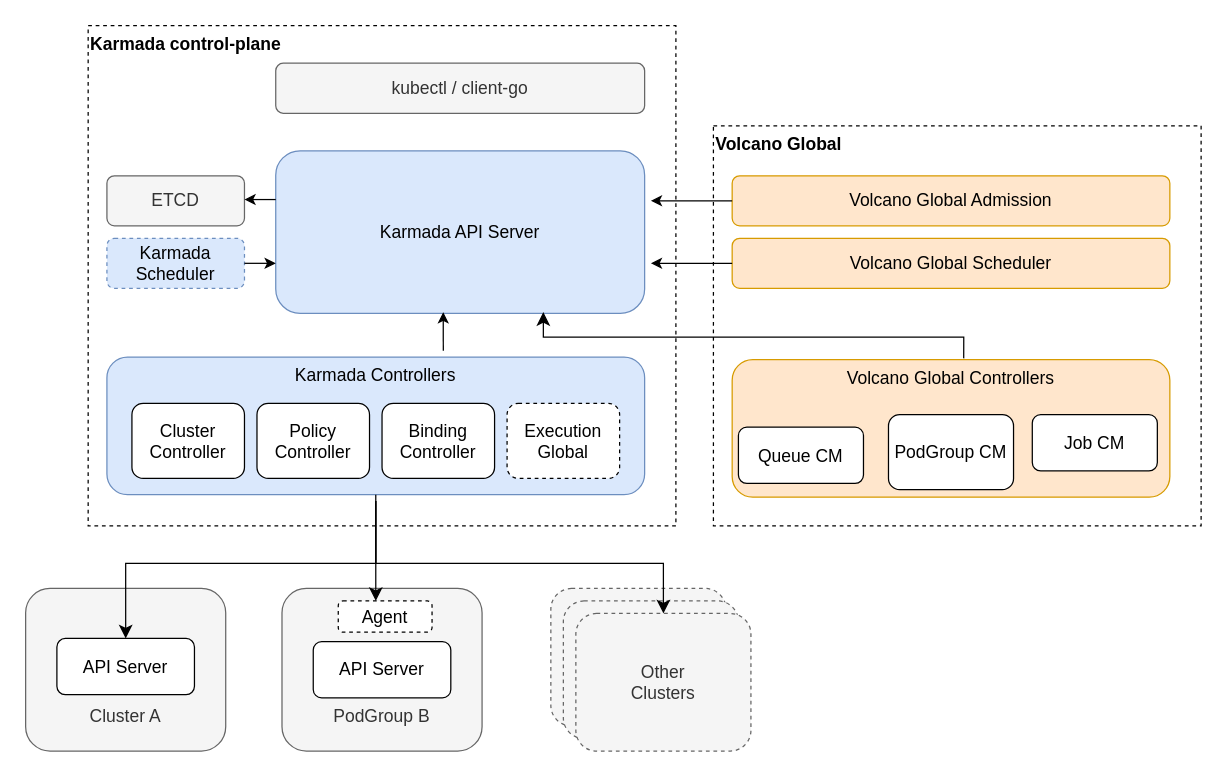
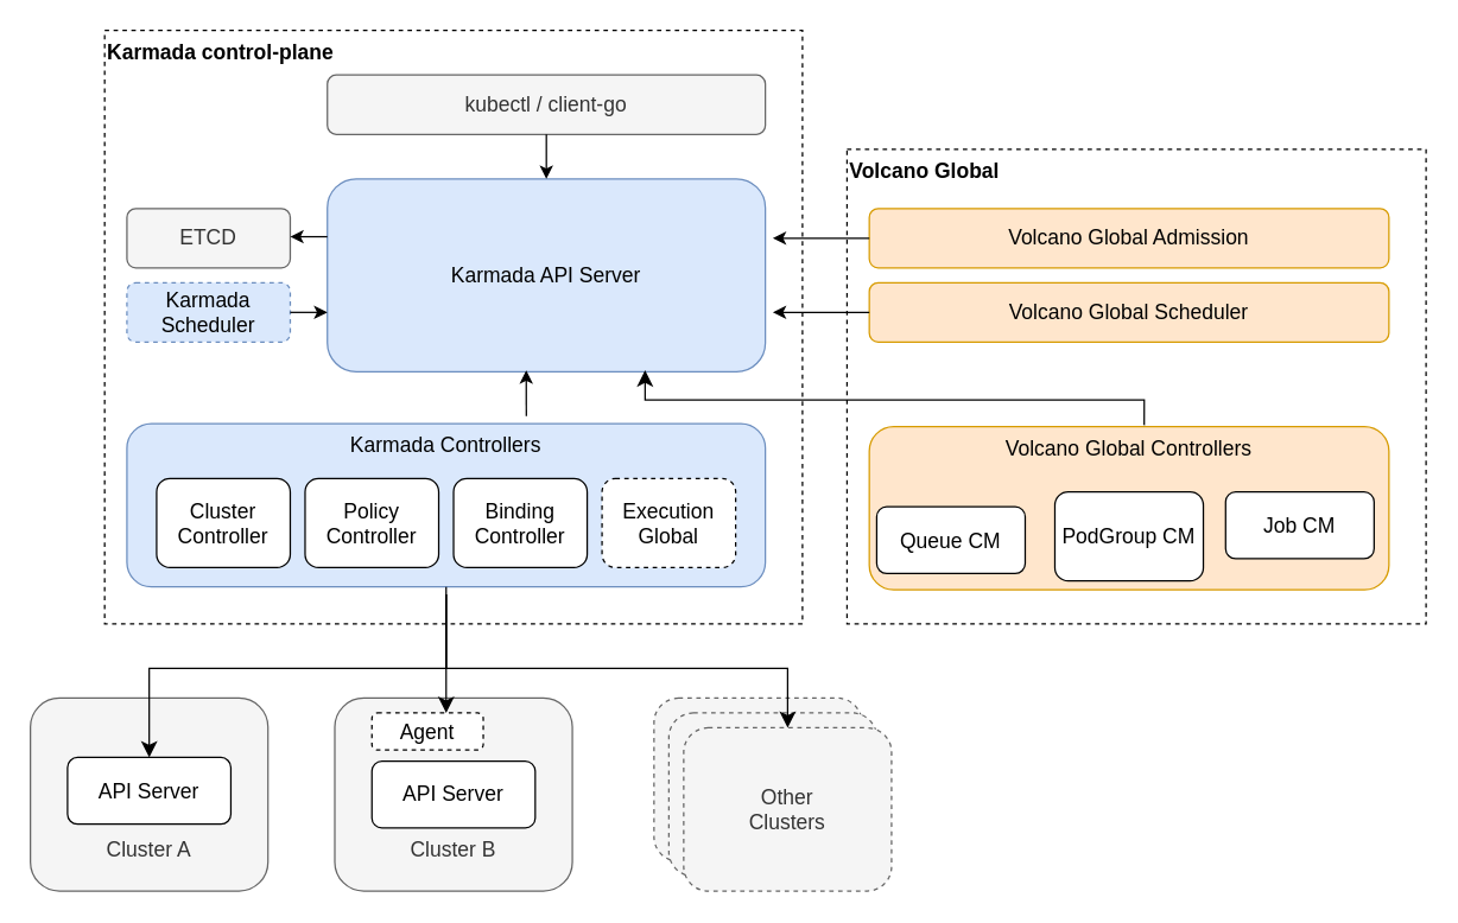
  <mxCell id="0" />
  <mxCell id="1" parent="0" />
  <mxCell id="2" value="&lt;b&gt;Volcano Global&lt;/b&gt;" style="rounded=0;whiteSpace=wrap;html=1;dashed=1;fontSize=14;glass=0;labelPosition=center;verticalLabelPosition=middle;align=left;verticalAlign=top;" parent="1" vertex="1"><mxGeometry x="570" y="100" width="390" height="320" as="geometry" /></mxCell>
  <mxCell id="3" value="&lt;b&gt;Karmada control-plane&lt;/b&gt;" style="rounded=0;whiteSpace=wrap;html=1;dashed=1;fontSize=14;glass=0;labelPosition=center;verticalLabelPosition=middle;align=left;verticalAlign=top;" parent="1" vertex="1"><mxGeometry x="70" y="20" width="470" height="400" as="geometry" /></mxCell>
  <mxCell id="4" value="&lt;font style=&quot;font-size: 14px;&quot;&gt;kubectl / client-go&lt;/font&gt;" style="rounded=1;whiteSpace=wrap;html=1;fillColor=#f5f5f5;fontColor=#333333;strokeColor=#666666;" parent="1" vertex="1"><mxGeometry x="220" y="50" width="295" height="40" as="geometry" /></mxCell>
  <mxCell id="5" value="&lt;font style=&quot;font-size: 14px;&quot;&gt;Karmada API Server&lt;/font&gt;" style="rounded=1;whiteSpace=wrap;html=1;fillColor=#dae8fc;strokeColor=#6c8ebf;" parent="1" vertex="1"><mxGeometry x="220" y="120" width="295" height="130" as="geometry" /></mxCell>
  <mxCell id="6" value="&lt;font style=&quot;font-size: 14px;&quot;&gt;Karmada Controllers&lt;br&gt;&lt;/font&gt;" style="rounded=1;whiteSpace=wrap;html=1;verticalAlign=top;fillColor=#dae8fc;strokeColor=#6c8ebf;" parent="1" vertex="1"><mxGeometry x="85" y="285" width="430" height="110" as="geometry" /></mxCell>
  <mxCell id="7" value="Cluster&lt;br&gt;Controller" style="rounded=1;whiteSpace=wrap;html=1;fontSize=14;" parent="1" vertex="1"><mxGeometry x="105" y="322" width="90" height="60" as="geometry" /></mxCell>
  <mxCell id="8" value="Policy&lt;br&gt;Controller" style="rounded=1;whiteSpace=wrap;html=1;fontSize=14;" parent="1" vertex="1"><mxGeometry x="205" y="322" width="90" height="60" as="geometry" /></mxCell>
  <mxCell id="9" value="Binding&lt;br&gt;Controller" style="rounded=1;whiteSpace=wrap;html=1;fontSize=14;" parent="1" vertex="1"><mxGeometry x="305" y="322" width="90" height="60" as="geometry" /></mxCell>
  <mxCell id="10" value="Execution&lt;br&gt;Global" style="rounded=1;whiteSpace=wrap;html=1;fontSize=14;dashed=1;" parent="1" vertex="1"><mxGeometry x="405" y="322" width="90" height="60" as="geometry" /></mxCell>
  <mxCell id="11" value="&lt;font style=&quot;font-size: 14px;&quot;&gt;Karmada Scheduler&lt;/font&gt;" style="rounded=1;whiteSpace=wrap;html=1;dashed=1;fillColor=#dae8fc;strokeColor=#6c8ebf;" parent="1" vertex="1"><mxGeometry x="85" y="190" width="110" height="40" as="geometry" /></mxCell>
  <mxCell id="12" value="&lt;font style=&quot;font-size: 14px;&quot;&gt;Volcano Global Scheduler&lt;/font&gt;" style="rounded=1;whiteSpace=wrap;html=1;fillColor=#ffe6cc;strokeColor=#d79b00;" parent="1" vertex="1"><mxGeometry x="585" y="190" width="350" height="40" as="geometry" /></mxCell>
  <mxCell id="13" value="&lt;font style=&quot;font-size: 14px;&quot;&gt;ETCD&lt;/font&gt;" style="rounded=1;whiteSpace=wrap;html=1;fillColor=#f5f5f5;strokeColor=#666666;fontColor=#333333;" parent="1" vertex="1"><mxGeometry x="85" y="140" width="110" height="40" as="geometry" /></mxCell>
  <mxCell id="14" value="&lt;font style=&quot;font-size: 14px;&quot;&gt;Volcano Global Controllers&lt;/font&gt;" style="rounded=1;whiteSpace=wrap;html=1;verticalAlign=top;fillColor=#ffe6cc;strokeColor=#d79b00;" parent="1" vertex="1"><mxGeometry x="585" y="287" width="350" height="110" as="geometry" /></mxCell>
  <mxCell id="15" value="PodGroup CM" style="rounded=1;whiteSpace=wrap;html=1;fontSize=14;" parent="1" vertex="1"><mxGeometry x="710" y="331" width="100" height="60" as="geometry" /></mxCell>
  <mxCell id="16" value="Queue CM" style="rounded=1;whiteSpace=wrap;html=1;fontSize=14;" parent="1" vertex="1"><mxGeometry x="590" y="341" width="100" height="45" as="geometry" /></mxCell>
  <mxCell id="17" value="Job CM" style="rounded=1;whiteSpace=wrap;html=1;fontSize=14;" parent="1" vertex="1"><mxGeometry x="825" y="331" width="100" height="45" as="geometry" /></mxCell>
  <mxCell id="18" value="&lt;font style=&quot;font-size: 14px;&quot;&gt;Volcano Global Admission&lt;/font&gt;" style="rounded=1;whiteSpace=wrap;html=1;fillColor=#ffe6cc;strokeColor=#d79b00;" parent="1" vertex="1"><mxGeometry x="585" y="140" width="350" height="40" as="geometry" /></mxCell>
  <mxCell id="19" value="" style="endArrow=classic;html=1;rounded=0;fontSize=14;entryX=1;entryY=0.25;entryDx=0;entryDy=0;" parent="1" edge="1"><mxGeometry width="50" height="50" relative="1" as="geometry"><mxPoint x="220" y="159" as="sourcePoint" /><mxPoint x="195" y="159" as="targetPoint" /></mxGeometry></mxCell>
  <mxCell id="20" value="" style="endArrow=classic;html=1;rounded=0;fontSize=14;exitX=1;exitY=0.5;exitDx=0;exitDy=0;" parent="1" source="11" edge="1"><mxGeometry width="50" height="50" relative="1" as="geometry"><mxPoint x="180" y="260" as="sourcePoint" /><mxPoint x="220" y="210" as="targetPoint" /></mxGeometry></mxCell>
  <mxCell id="21" value="" style="endArrow=classic;html=1;rounded=0;fontSize=14;entryX=0.454;entryY=1.008;entryDx=0;entryDy=0;entryPerimeter=0;" parent="1" edge="1"><mxGeometry width="50" height="50" relative="1" as="geometry"><mxPoint x="354" y="280" as="sourcePoint" /><mxPoint x="353.93" y="249.04" as="targetPoint" /></mxGeometry></mxCell>
  <mxCell id="22" value="" style="endArrow=classic;html=1;rounded=0;fontSize=14;exitX=0;exitY=0.5;exitDx=0;exitDy=0;" parent="1" source="18" edge="1"><mxGeometry width="50" height="50" relative="1" as="geometry"><mxPoint x="364" y="280" as="sourcePoint" /><mxPoint x="520" y="160" as="targetPoint" /></mxGeometry></mxCell>
  <mxCell id="23" value="" style="endArrow=classic;html=1;rounded=0;fontSize=14;exitX=0;exitY=0.5;exitDx=0;exitDy=0;" parent="1" source="12" edge="1"><mxGeometry width="50" height="50" relative="1" as="geometry"><mxPoint x="560" y="170" as="sourcePoint" /><mxPoint x="520" y="210" as="targetPoint" /></mxGeometry></mxCell>
  <mxCell id="24" value="" style="edgeStyle=segmentEdgeStyle;endArrow=classic;html=1;curved=0;rounded=0;endSize=8;startSize=8;fontSize=14;exitX=0.529;exitY=-0.009;exitDx=0;exitDy=0;exitPerimeter=0;" parent="1" source="14" edge="1"><mxGeometry width="50" height="50" relative="1" as="geometry"><mxPoint x="639" y="284" as="sourcePoint" /><mxPoint x="434" y="249" as="targetPoint" /><Array as="points"><mxPoint x="770" y="286" /><mxPoint x="770" y="269" /><mxPoint x="434" y="269" /></Array></mxGeometry></mxCell>
+ <mxCell id="25" value="" style="endArrow=classic;html=1;rounded=0;fontSize=14;entryX=0.5;entryY=0;entryDx=0;entryDy=0;exitX=0.5;exitY=1;exitDx=0;exitDy=0;" parent="1" source="4" target="5" edge="1"><mxGeometry width="50" height="50" relative="1" as="geometry"><mxPoint x="230" y="169" as="sourcePoint" /><mxPoint x="205" y="169" as="targetPoint" /></mxGeometry></mxCell>
  <mxCell id="26" value="Cluster A&lt;br&gt;&lt;br&gt;" style="rounded=1;whiteSpace=wrap;html=1;fontSize=14;verticalAlign=bottom;fillColor=#f5f5f5;fontColor=#333333;strokeColor=#666666;" parent="1" vertex="1"><mxGeometry x="20" y="470" width="160" height="130" as="geometry" /></mxCell>
- <mxCell id="27" value="PodGroup B&lt;br&gt;&lt;br&gt;" style="rounded=1;whiteSpace=wrap;html=1;fontSize=14;verticalAlign=bottom;fillColor=#f5f5f5;fontColor=#333333;strokeColor=#666666;" parent="1" vertex="1"><mxGeometry x="225" y="470" width="160" height="130" as="geometry" /></mxCell>
+ <mxCell id="27" value="Cluster B&lt;br&gt;&lt;br&gt;" style="rounded=1;whiteSpace=wrap;html=1;fontSize=14;verticalAlign=bottom;fillColor=#f5f5f5;fontColor=#333333;strokeColor=#666666;" parent="1" vertex="1"><mxGeometry x="225" y="470" width="160" height="130" as="geometry" /></mxCell>
  <mxCell id="28" value="Cluster&lt;br&gt;Controller" style="rounded=1;whiteSpace=wrap;html=1;fontSize=14;fillColor=#f5f5f5;dashed=1;fontColor=#333333;strokeColor=#666666;" parent="1" vertex="1"><mxGeometry x="440" y="470" width="140" height="110" as="geometry" /></mxCell>
  <mxCell id="29" value="Cluster&lt;br&gt;Controller" style="rounded=1;whiteSpace=wrap;html=1;fontSize=14;fillColor=#f5f5f5;dashed=1;fontColor=#333333;strokeColor=#666666;" parent="1" vertex="1"><mxGeometry x="450" y="480" width="140" height="110" as="geometry" /></mxCell>
  <mxCell id="30" value="Other&lt;br&gt;Clusters" style="rounded=1;whiteSpace=wrap;html=1;fontSize=14;fillColor=#f5f5f5;dashed=1;fontColor=#333333;strokeColor=#666666;" parent="1" vertex="1"><mxGeometry x="460" y="490" width="140" height="110" as="geometry" /></mxCell>
  <mxCell id="31" value="API Server" style="rounded=1;whiteSpace=wrap;html=1;fontSize=14;" parent="1" vertex="1"><mxGeometry x="45" y="510" width="110" height="45" as="geometry" /></mxCell>
  <mxCell id="32" value="API Server" style="rounded=1;whiteSpace=wrap;html=1;fontSize=14;" parent="1" vertex="1"><mxGeometry x="250" y="512.5" width="110" height="45" as="geometry" /></mxCell>
- <mxCell id="33" value="Agent" style="rounded=1;whiteSpace=wrap;html=1;fontSize=14;dashed=1;" parent="1" vertex="1"><mxGeometry x="270" y="480" width="75" height="25" as="geometry" /></mxCell>
+ <mxCell id="33" value="Agent" style="rounded=1;whiteSpace=wrap;html=1;fontSize=14;dashed=1;" parent="1" vertex="1"><mxGeometry x="250" y="480" width="75" height="25" as="geometry" /></mxCell>
  <mxCell id="34" value="" style="edgeStyle=elbowEdgeStyle;elbow=vertical;endArrow=classic;html=1;curved=0;rounded=0;endSize=8;startSize=8;fontSize=14;entryX=0.5;entryY=0;entryDx=0;entryDy=0;exitX=0.5;exitY=1;exitDx=0;exitDy=0;" parent="1" source="6" target="31" edge="1"><mxGeometry width="50" height="50" relative="1" as="geometry"><mxPoint x="240" y="800" as="sourcePoint" /><mxPoint x="290" y="750" as="targetPoint" /><Array as="points"><mxPoint x="200" y="450" /></Array></mxGeometry></mxCell>
  <mxCell id="35" value="" style="edgeStyle=elbowEdgeStyle;elbow=vertical;endArrow=classic;html=1;curved=0;rounded=0;endSize=8;startSize=8;fontSize=14;" parent="1" target="33" edge="1"><mxGeometry width="50" height="50" relative="1" as="geometry"><mxPoint x="300" y="400" as="sourcePoint" /><mxPoint x="110" y="520" as="targetPoint" /><Array as="points"><mxPoint x="300" y="450" /></Array></mxGeometry></mxCell>
  <mxCell id="36" value="" style="edgeStyle=elbowEdgeStyle;elbow=vertical;endArrow=classic;html=1;curved=0;rounded=0;endSize=8;startSize=8;fontSize=14;" parent="1" target="30" edge="1"><mxGeometry width="50" height="50" relative="1" as="geometry"><mxPoint x="300" y="400" as="sourcePoint" /><mxPoint x="110" y="520" as="targetPoint" /><Array as="points"><mxPoint x="420" y="450" /></Array></mxGeometry></mxCell>
